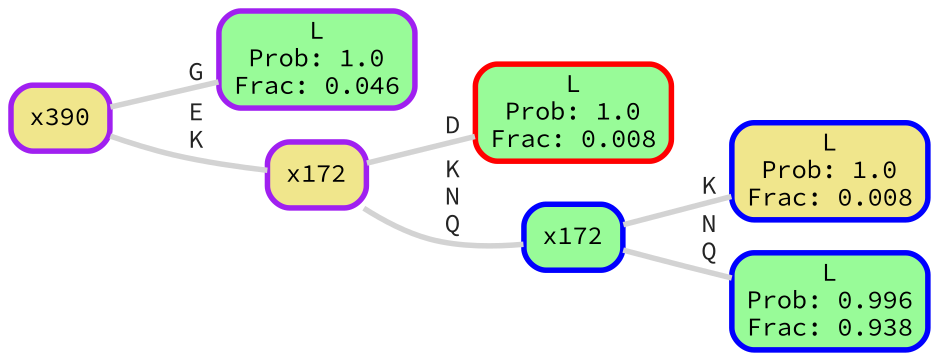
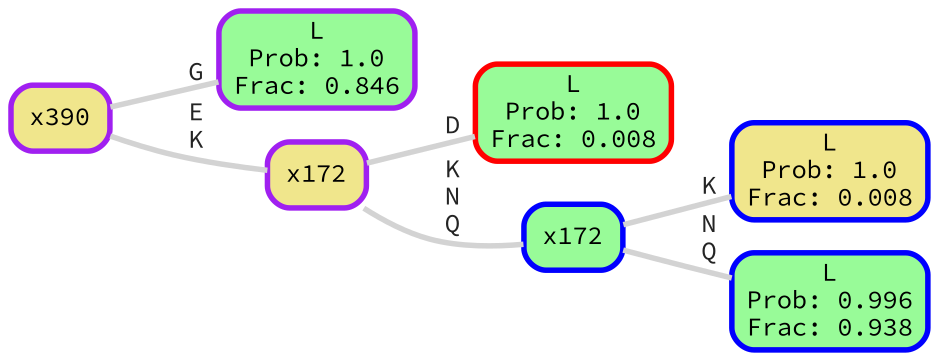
  graph {
    ranksep="0 equally"
    splines=straight
    rankdir=LR
    fontname="Source Code Pro"
    node [color=purple fillcolor=palegreen fontcolor=black fontname="Source Code Pro" penwidth=3 shape=box style="filled, rounded"]
    edge [color=lightgray fontcolor=grey14 fontname="Source Code Pro" fontweight=bold penwidth=3]
-   n1 [label="L\nProb: 1.0\nFrac: 0.046"]
+   n1 [label="L\nProb: 1.0\nFrac: 0.846"]
    n2 [fillcolor=khaki label=x390]
    n3 [fillcolor=khaki label=x172]
    n4 [color=red label="L\nProb: 1.0\nFrac: 0.008"]
    n5 [color=blue label=x172]
    n6 [color=blue fillcolor=khaki label="L\nProb: 1.0\nFrac: 0.008"]
    n7 [color=blue label="L\nProb: 0.996\nFrac: 0.938"]
    subgraph sub_1 {
      rank=same
    }
    n2 -- n1 [label=" G"]
    n2 -- n3 [label=" E\n K"]
    n3 -- n4 [label=" D"]
    n3 -- n5 [label=" K\n N\n Q"]
    n5 -- n6 [label=" K"]
    n5 -- n7 [label=" N\n Q"]
  }
